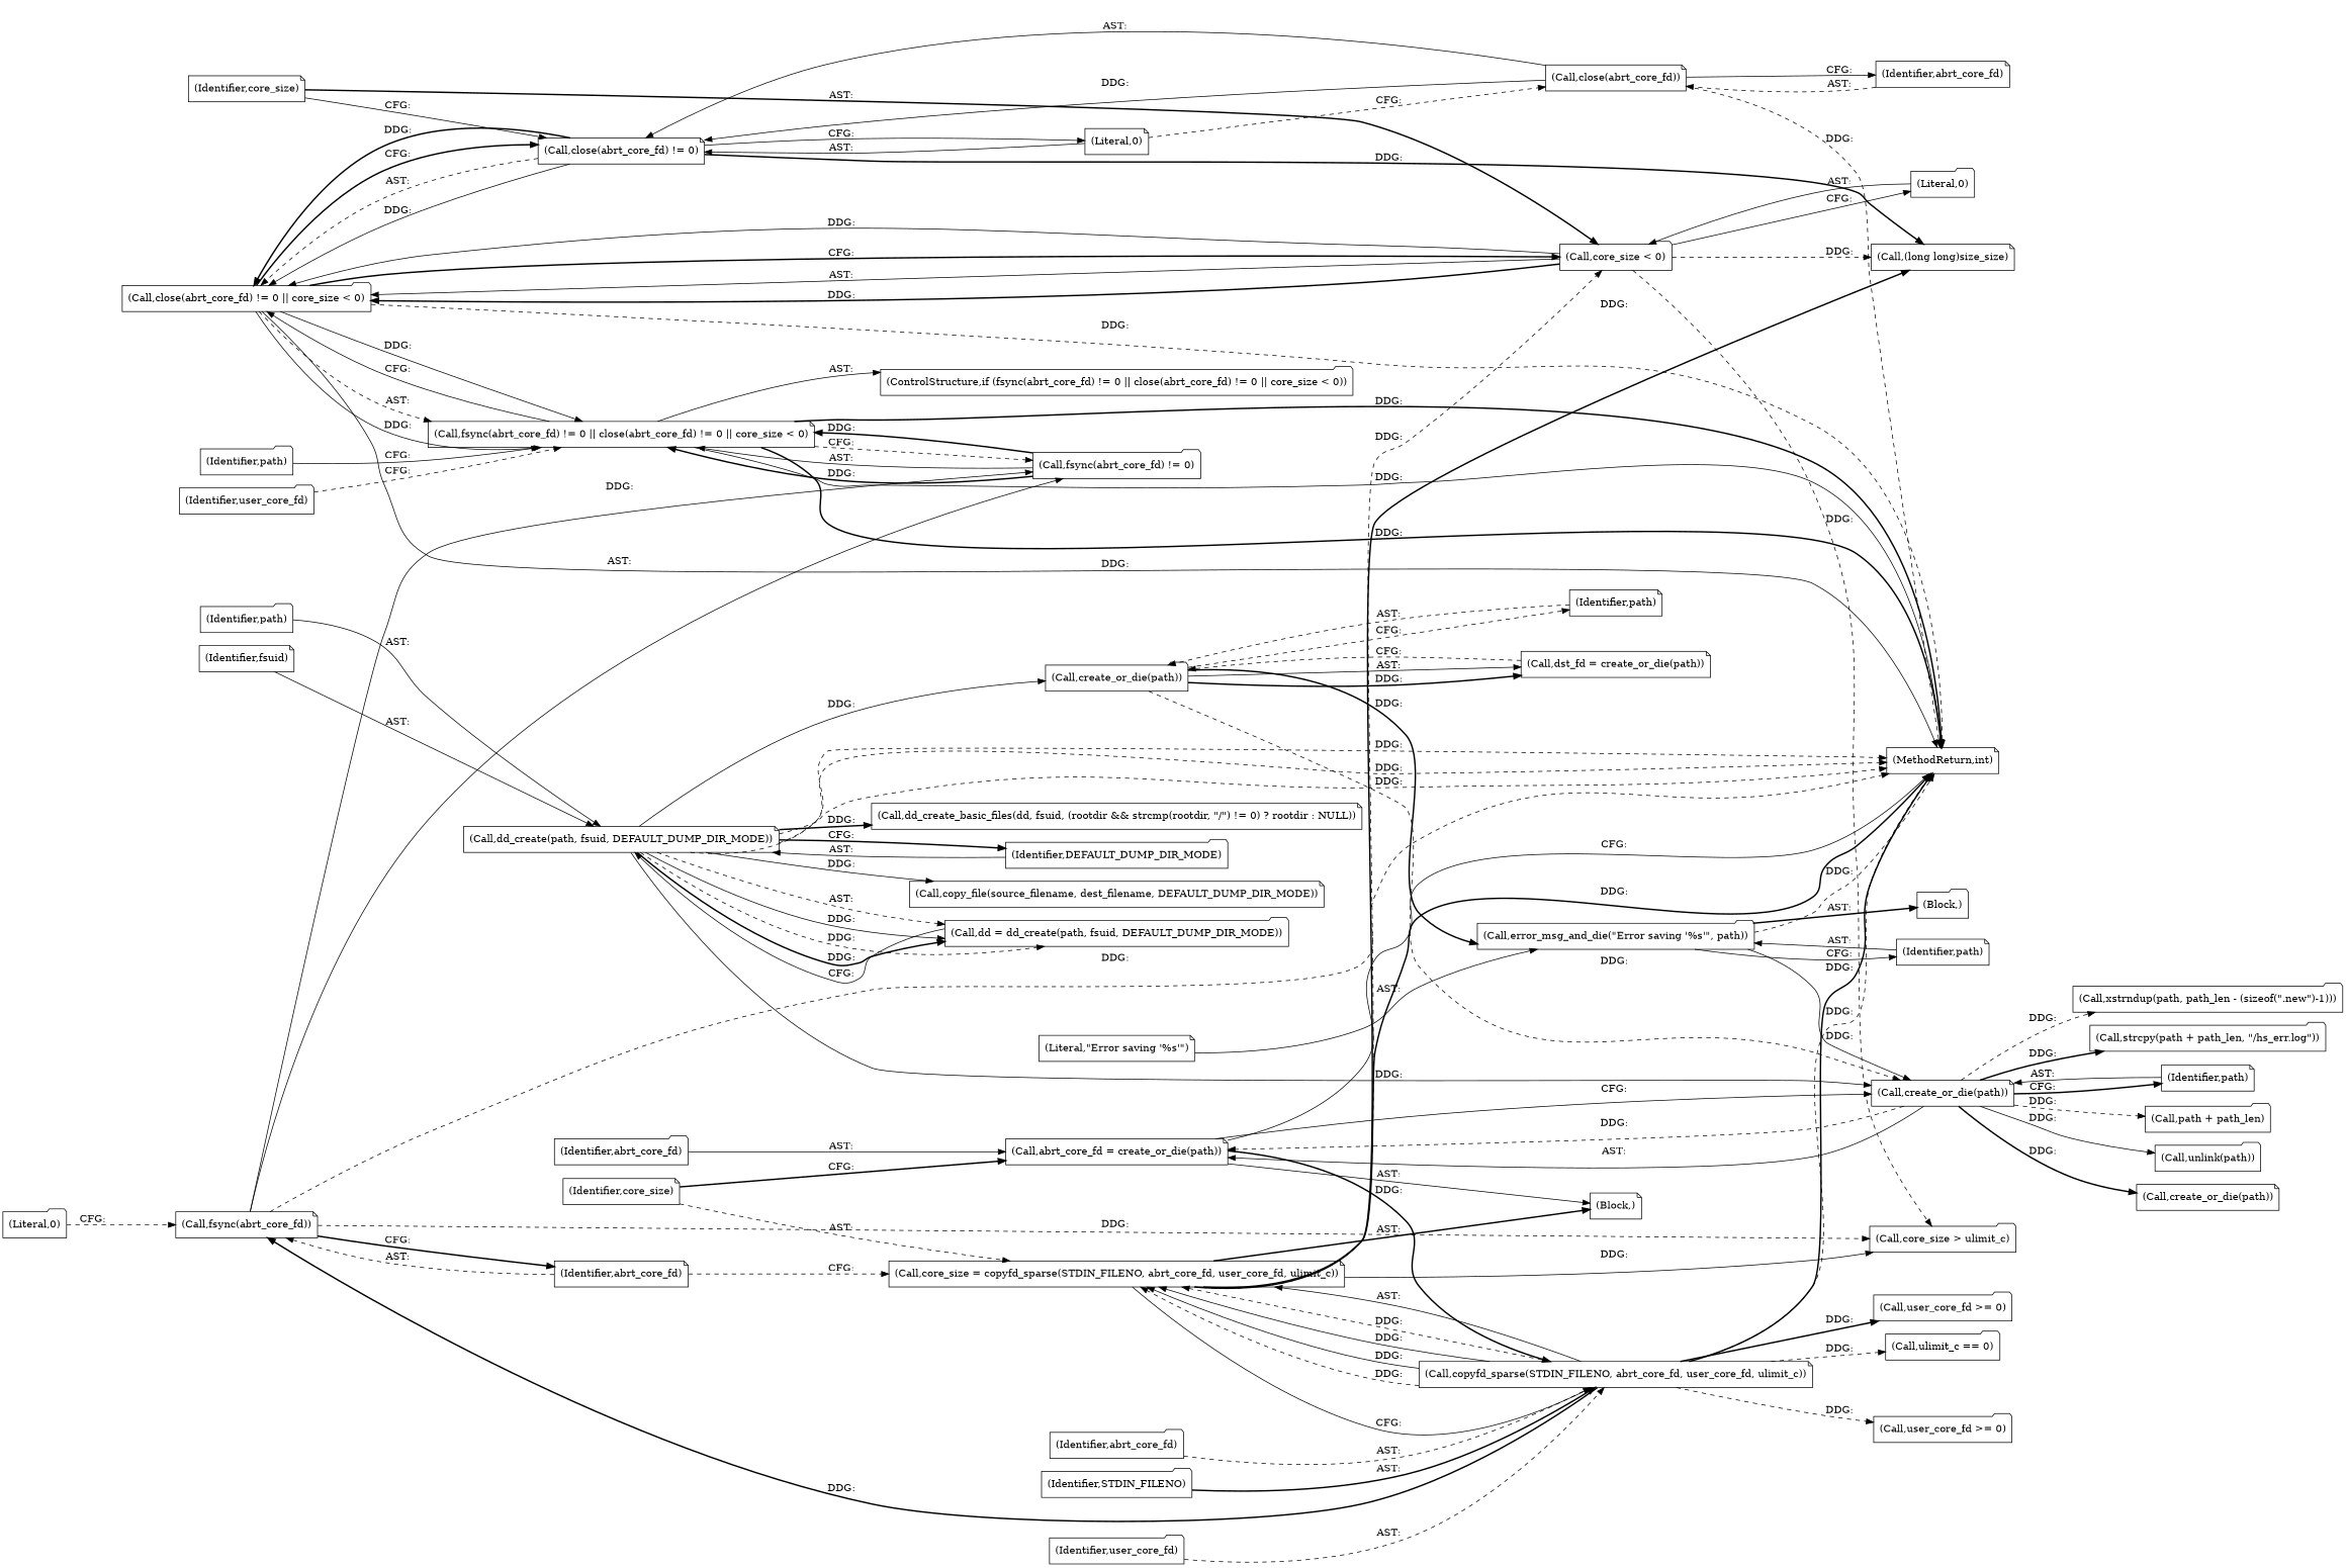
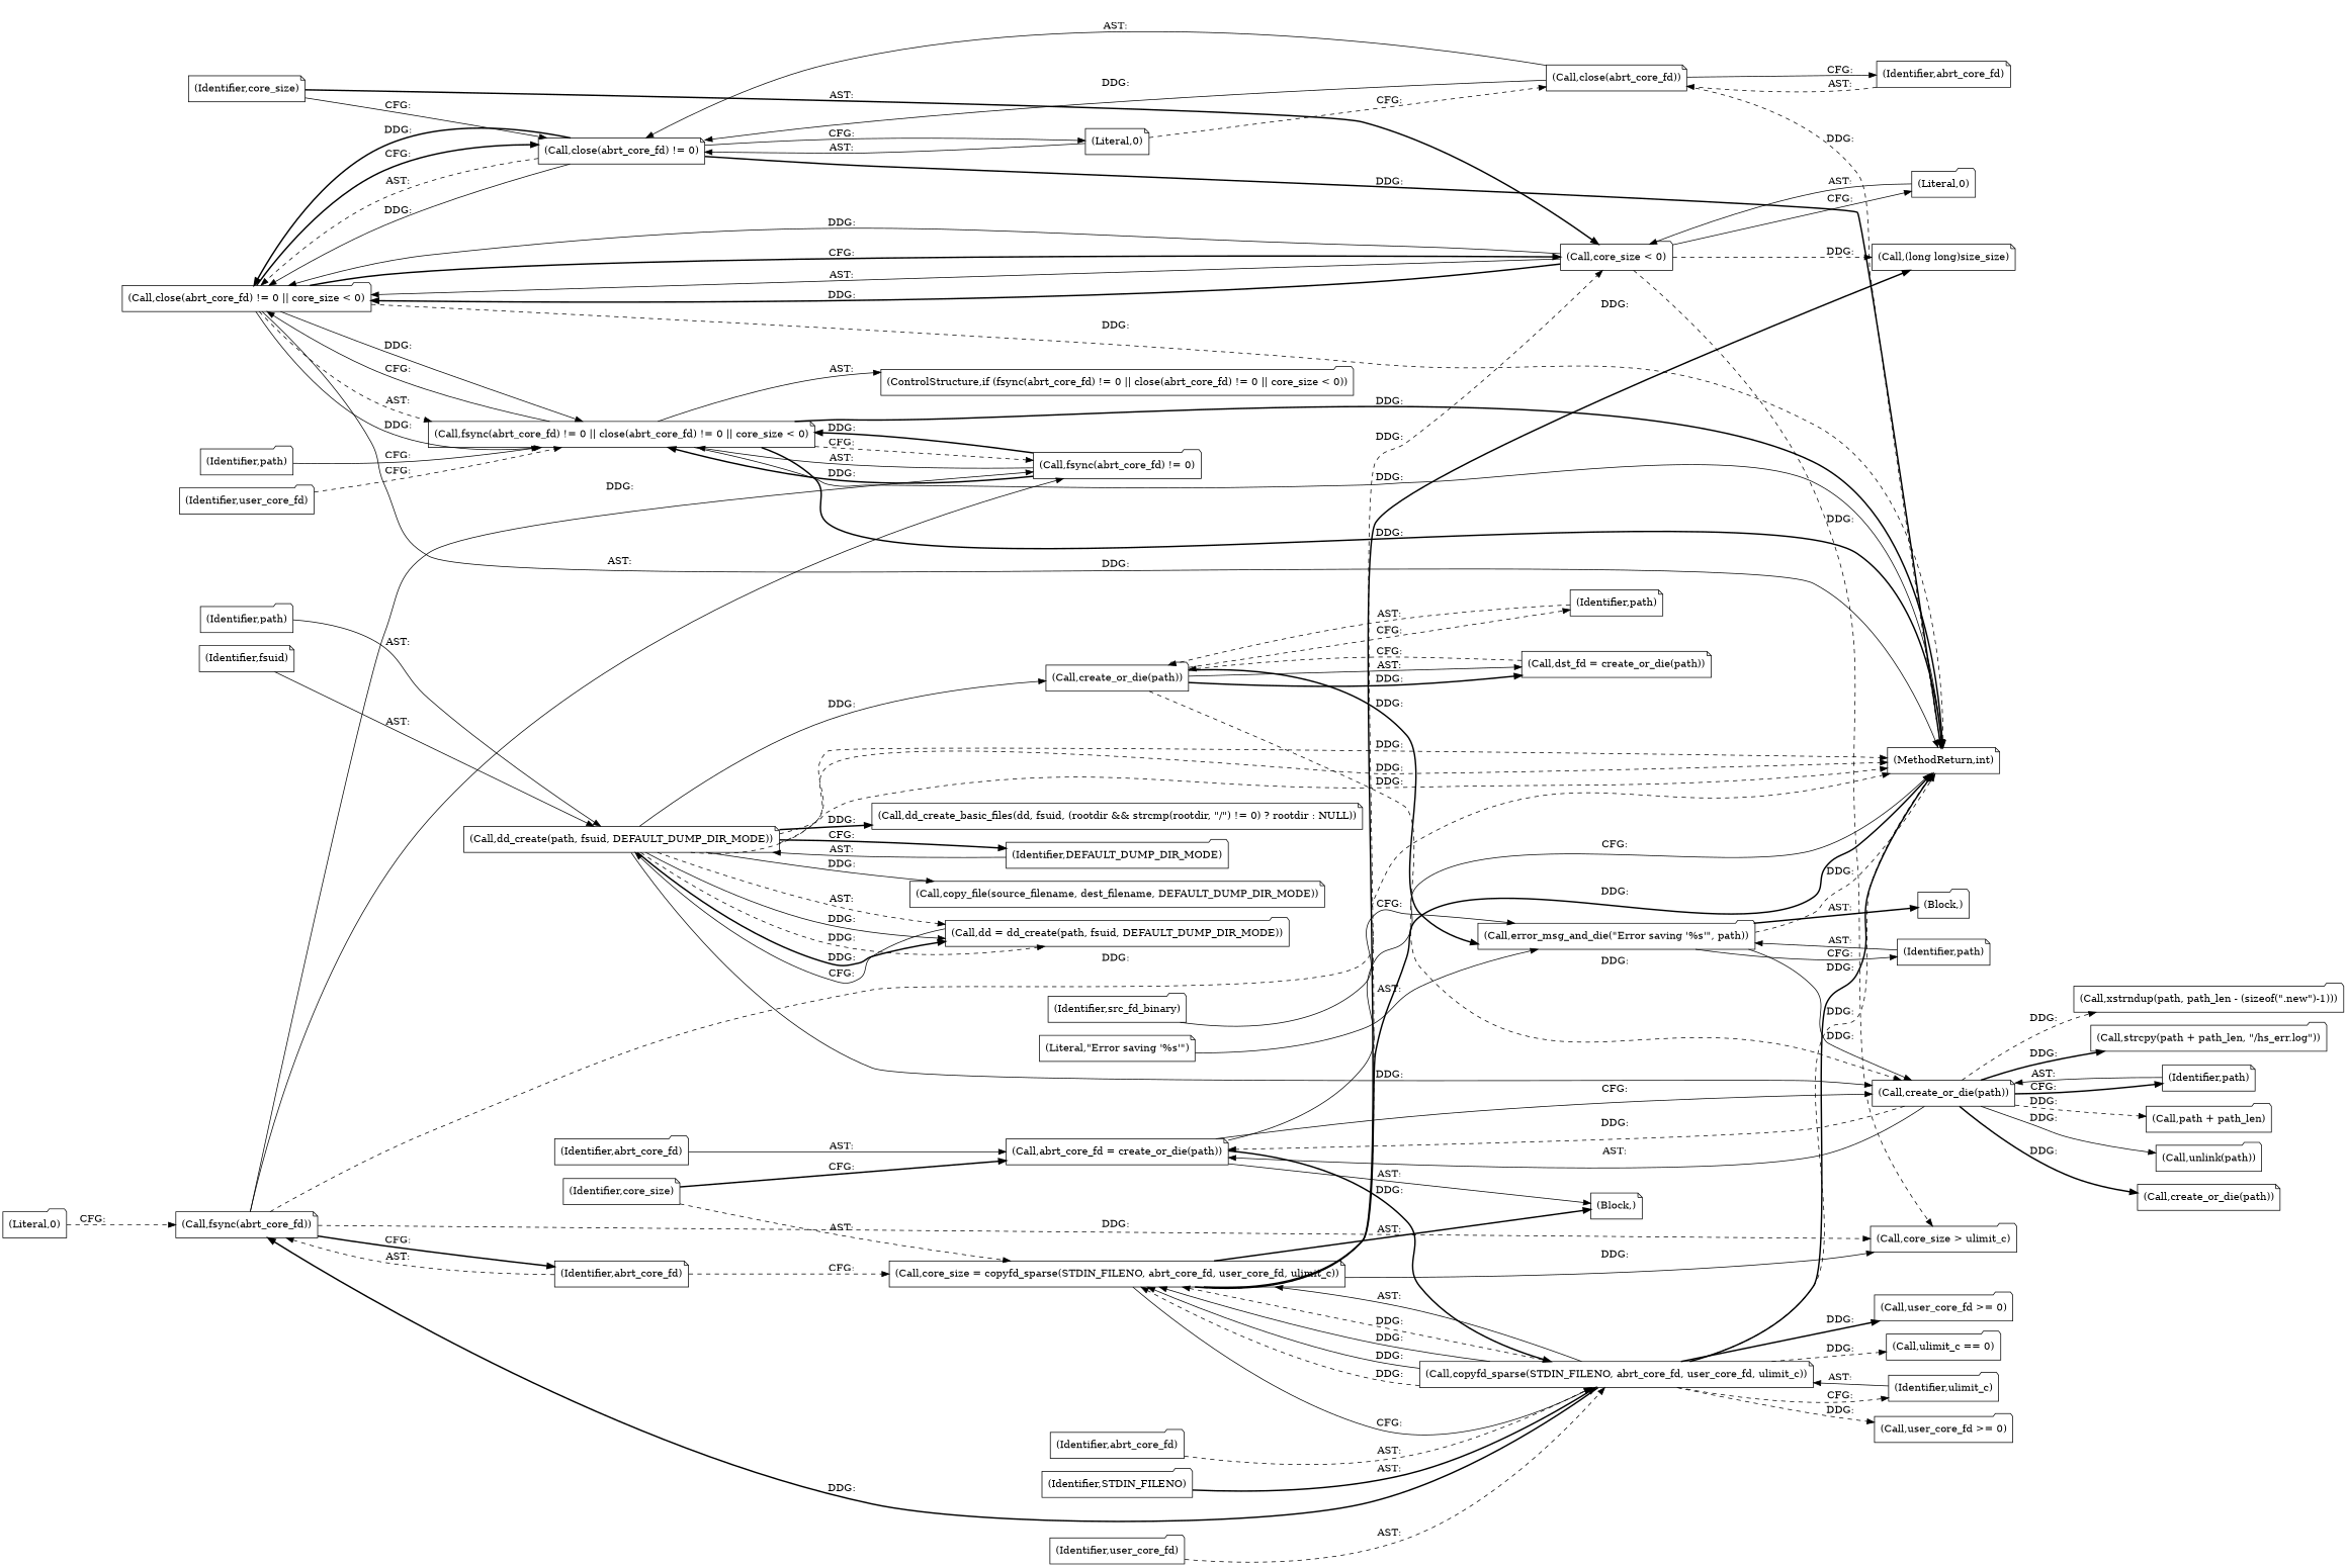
  digraph {
    rankdir=LR
    node [shape=folder]
    edge [style=solid]
    n1 [label="(Call,close(abrt_core_fd) != 0 || core_size < 0)"]
    n2 [label="(Call,close(abrt_core_fd) != 0)" shape=note]
    n3 [label="(Call,core_size < 0)"]
    n4 [label="(Call,fsync(abrt_core_fd) != 0 || close(abrt_core_fd) != 0 || core_size < 0)" shape=note]
    n5 [label="(MethodReturn,int)" shape=note]
    n6 [label="(Literal,0)" shape=note]
    n7 [label="(Literal,0)"]
    n8 [label="(Call,core_size > ulimit_c)"]
    n9 [label="(Call,(long long)size_size)" shape=note]
    n10 [label="(Call,fsync(abrt_core_fd) != 0)"]
    n11 [label="(ControlStructure,if (fsync(abrt_core_fd) != 0 || close(abrt_core_fd) != 0 || core_size < 0))"]
    n12 [label="(Call,close(abrt_core_fd))" shape=note]
    n13 [label="(Identifier,abrt_core_fd)" shape=note]
    n14 [label="(Call,fsync(abrt_core_fd))" shape=note]
    n15 [label="(Identifier,abrt_core_fd)" shape=note]
    n16 [label="(Call,core_size = copyfd_sparse(STDIN_FILENO, abrt_core_fd, user_core_fd, ulimit_c))" shape=note]
    n17 [label="(Call,copyfd_sparse(STDIN_FILENO, abrt_core_fd, user_core_fd, ulimit_c))" shape=note]
+   n18 [label="(Identifier,ulimit_c)"]
    n19 [label="(Call,user_core_fd >= 0)"]
    n20 [label="(Call,user_core_fd >= 0)"]
    n21 [label="(Call,ulimit_c == 0)"]
    n22 [label="(Block,)" shape=note]
    n23 [label="(Call,abrt_core_fd = create_or_die(path))" shape=note]
    n24 [label="(Call,create_or_die(path))" shape=note]
    n25 [label="(Call,xstrndup(path, path_len - (sizeof(\".new\")-1)))"]
    n26 [label="(Call,strcpy(path + path_len, \"/hs_err.log\"))"]
    n27 [label="(Identifier,path)" shape=note]
    n28 [label="(Call,path + path_len)"]
    n29 [label="(Call,unlink(path))"]
    n30 [label="(Call,create_or_die(path))" shape=note]
    n31 [label="(Call,error_msg_and_die(\"Error saving '%s'\", path))"]
    n32 [label="(Identifier,path)" shape=note]
    n33 [label="(Block,)"]
    n34 [label="(Call,create_or_die(path))"]
    n35 [label="(Identifier,path)" shape=note]
    n36 [label="(Call,dst_fd = create_or_die(path))" shape=note]
    n37 [label="(Call,dd_create(path, fsuid, DEFAULT_DUMP_DIR_MODE))" shape=note]
    n38 [label="(Call,dd_create_basic_files(dd, fsuid, (rootdir && strcmp(rootdir, \"/\") != 0) ? rootdir : NULL))" shape=note]
    n39 [label="(Identifier,DEFAULT_DUMP_DIR_MODE)"]
    n40 [label="(Call,copy_file(source_filename, dest_filename, DEFAULT_DUMP_DIR_MODE))" shape=note]
    n41 [label="(Call,dd = dd_create(path, fsuid, DEFAULT_DUMP_DIR_MODE))"]
+   n42 [label="(Identifier,src_fd_binary)"]
    n43 [label="(Identifier,path)"]
    n44 [label="(Literal,\"Error saving '%s'\")" shape=note]
    n45 [label="(Identifier,abrt_core_fd)"]
    n46 [label="(Literal,0)"]
    n47 [label="(Identifier,user_core_fd)"]
    n48 [label="(Identifier,STDIN_FILENO)"]
    n49 [label="(Identifier,path)"]
    n50 [label="(Identifier,user_core_fd)"]
    n51 [label="(Identifier,abrt_core_fd)"]
    n52 [label="(Identifier,fsuid)" shape=note]
    n53 [label="(Identifier,core_size)" shape=note]
    n54 [label="(Identifier,core_size)" shape=note]
    n1 -> n2 [label="CFG: " style=bold]
    n1 -> n3 [label="CFG: " style=bold]
    n1 -> n4 [label="AST: " style=dashed]
    n1 -> n4 [label="DDG: "]
    n1 -> n4 [label="DDG: "]
    n1 -> n5 [label="DDG: "]
    n1 -> n5 [label="DDG: " style=dashed]
    n2 -> n1 [label="AST: " style=dashed]
    n2 -> n1 [label="DDG: "]
    n2 -> n1 [label="DDG: " style=bold]
-   n2 -> n9 [label="DDG: " style=bold]
+   n2 -> n5 [label="DDG: " style=bold]
    n2 -> n6 [label="CFG: "]
    n3 -> n1 [label="AST: "]
    n3 -> n1 [label="DDG: " style=bold]
    n3 -> n1 [label="DDG: "]
    n3 -> n7 [label="CFG: "]
    n3 -> n8 [label="DDG: " style=dashed]
    n3 -> n9 [label="DDG: " style=dashed]
    n4 -> n1 [label="CFG: "]
    n4 -> n5 [label="DDG: " style=bold]
    n4 -> n5 [label="DDG: " style=bold]
    n4 -> n5 [label="DDG: "]
    n4 -> n10 [label="CFG: " style=dashed]
    n4 -> n11 [label="AST: "]
    n6 -> n2 [label="AST: "]
    n6 -> n12 [label="CFG: " style=dashed]
    n7 -> n3 [label="AST: "]
    n10 -> n4 [label="AST: "]
    n10 -> n4 [label="DDG: " style=bold]
    n10 -> n4 [label="DDG: " style=bold]
    n12 -> n2 [label="AST: "]
    n12 -> n2 [label="DDG: "]
    n12 -> n5 [label="DDG: " style=dashed]
    n12 -> n13 [label="CFG: "]
    n13 -> n12 [label="AST: " style=dashed]
    n14 -> n5 [label="DDG: " style=dashed]
    n14 -> n8 [label="DDG: " style=dashed]
    n14 -> n10 [label="AST: "]
    n14 -> n10 [label="DDG: "]
    n14 -> n15 [label="CFG: " style=bold]
    n15 -> n14 [label="AST: " style=dashed]
    n15 -> n16 [label="CFG: " style=dashed]
    n16 -> n3 [label="DDG: " style=dashed]
    n16 -> n5 [label="DDG: " style=bold]
    n16 -> n8 [label="DDG: "]
    n16 -> n9 [label="DDG: " style=bold]
    n16 -> n17 [label="CFG: "]
    n16 -> n22 [label="AST: " style=bold]
    n17 -> n5 [label="DDG: " style=bold]
    n17 -> n5 [label="DDG: " style=dashed]
    n17 -> n14 [label="DDG: " style=bold]
    n17 -> n16 [label="AST: "]
    n17 -> n16 [label="DDG: " style=dashed]
    n17 -> n16 [label="DDG: "]
    n17 -> n16 [label="DDG: "]
    n17 -> n16 [label="DDG: " style=dashed]
+   n17 -> n18 [label="CFG: " style=dashed]
    n17 -> n19 [label="DDG: " style=dashed]
    n17 -> n20 [label="DDG: " style=bold]
    n17 -> n21 [label="DDG: " style=dashed]
+   n18 -> n17 [label="AST: "]
    n23 -> n5 [label="CFG: "]
    n23 -> n17 [label="DDG: " style=bold]
    n23 -> n22 [label="AST: "]
    n23 -> n24 [label="CFG: "]
    n24 -> n23 [label="AST: "]
    n24 -> n23 [label="DDG: " style=dashed]
    n24 -> n25 [label="DDG: " style=dashed]
    n24 -> n26 [label="DDG: " style=bold]
    n24 -> n27 [label="CFG: " style=bold]
    n24 -> n28 [label="DDG: " style=dashed]
    n24 -> n29 [label="DDG: "]
    n24 -> n30 [label="DDG: " style=bold]
    n27 -> n24 [label="AST: "]
    n31 -> n5 [label="DDG: " style=dashed]
    n31 -> n24 [label="DDG: "]
    n31 -> n32 [label="CFG: "]
    n31 -> n33 [label="AST: " style=bold]
    n32 -> n31 [label="AST: "]
    n34 -> n24 [label="DDG: " style=dashed]
    n34 -> n31 [label="DDG: " style=bold]
    n34 -> n35 [label="CFG: " style=dashed]
    n34 -> n36 [label="AST: "]
    n34 -> n36 [label="DDG: " style=bold]
    n35 -> n34 [label="AST: " style=dashed]
    n36 -> n34 [label="CFG: " style=dashed]
    n37 -> n5 [label="DDG: " style=dashed]
    n37 -> n5 [label="DDG: " style=dashed]
    n37 -> n5 [label="DDG: " style=dashed]
    n37 -> n24 [label="DDG: "]
    n37 -> n34 [label="DDG: "]
    n37 -> n38 [label="DDG: " style=bold]
    n37 -> n39 [label="CFG: " style=bold]
    n37 -> n40 [label="DDG: "]
    n37 -> n41 [label="AST: " style=dashed]
    n37 -> n41 [label="DDG: "]
    n37 -> n41 [label="DDG: " style=dashed]
    n37 -> n41 [label="DDG: " style=bold]
    n39 -> n37 [label="AST: "]
    n41 -> n37 [label="CFG: "]
+   n42 -> n31 [label="CFG: "]
    n43 -> n37 [label="AST: "]
    n44 -> n31 [label="AST: "]
    n45 -> n17 [label="AST: " style=dashed]
    n46 -> n14 [label="CFG: " style=dashed]
    n47 -> n4 [label="CFG: " style=dashed]
    n48 -> n17 [label="AST: " style=bold]
    n49 -> n4 [label="CFG: "]
    n50 -> n17 [label="AST: " style=dashed]
    n51 -> n23 [label="AST: "]
    n52 -> n37 [label="AST: "]
    n53 -> n2 [label="CFG: "]
    n53 -> n3 [label="AST: " style=bold]
    n54 -> n16 [label="AST: " style=dashed]
    n54 -> n23 [label="CFG: " style=bold]
  }
